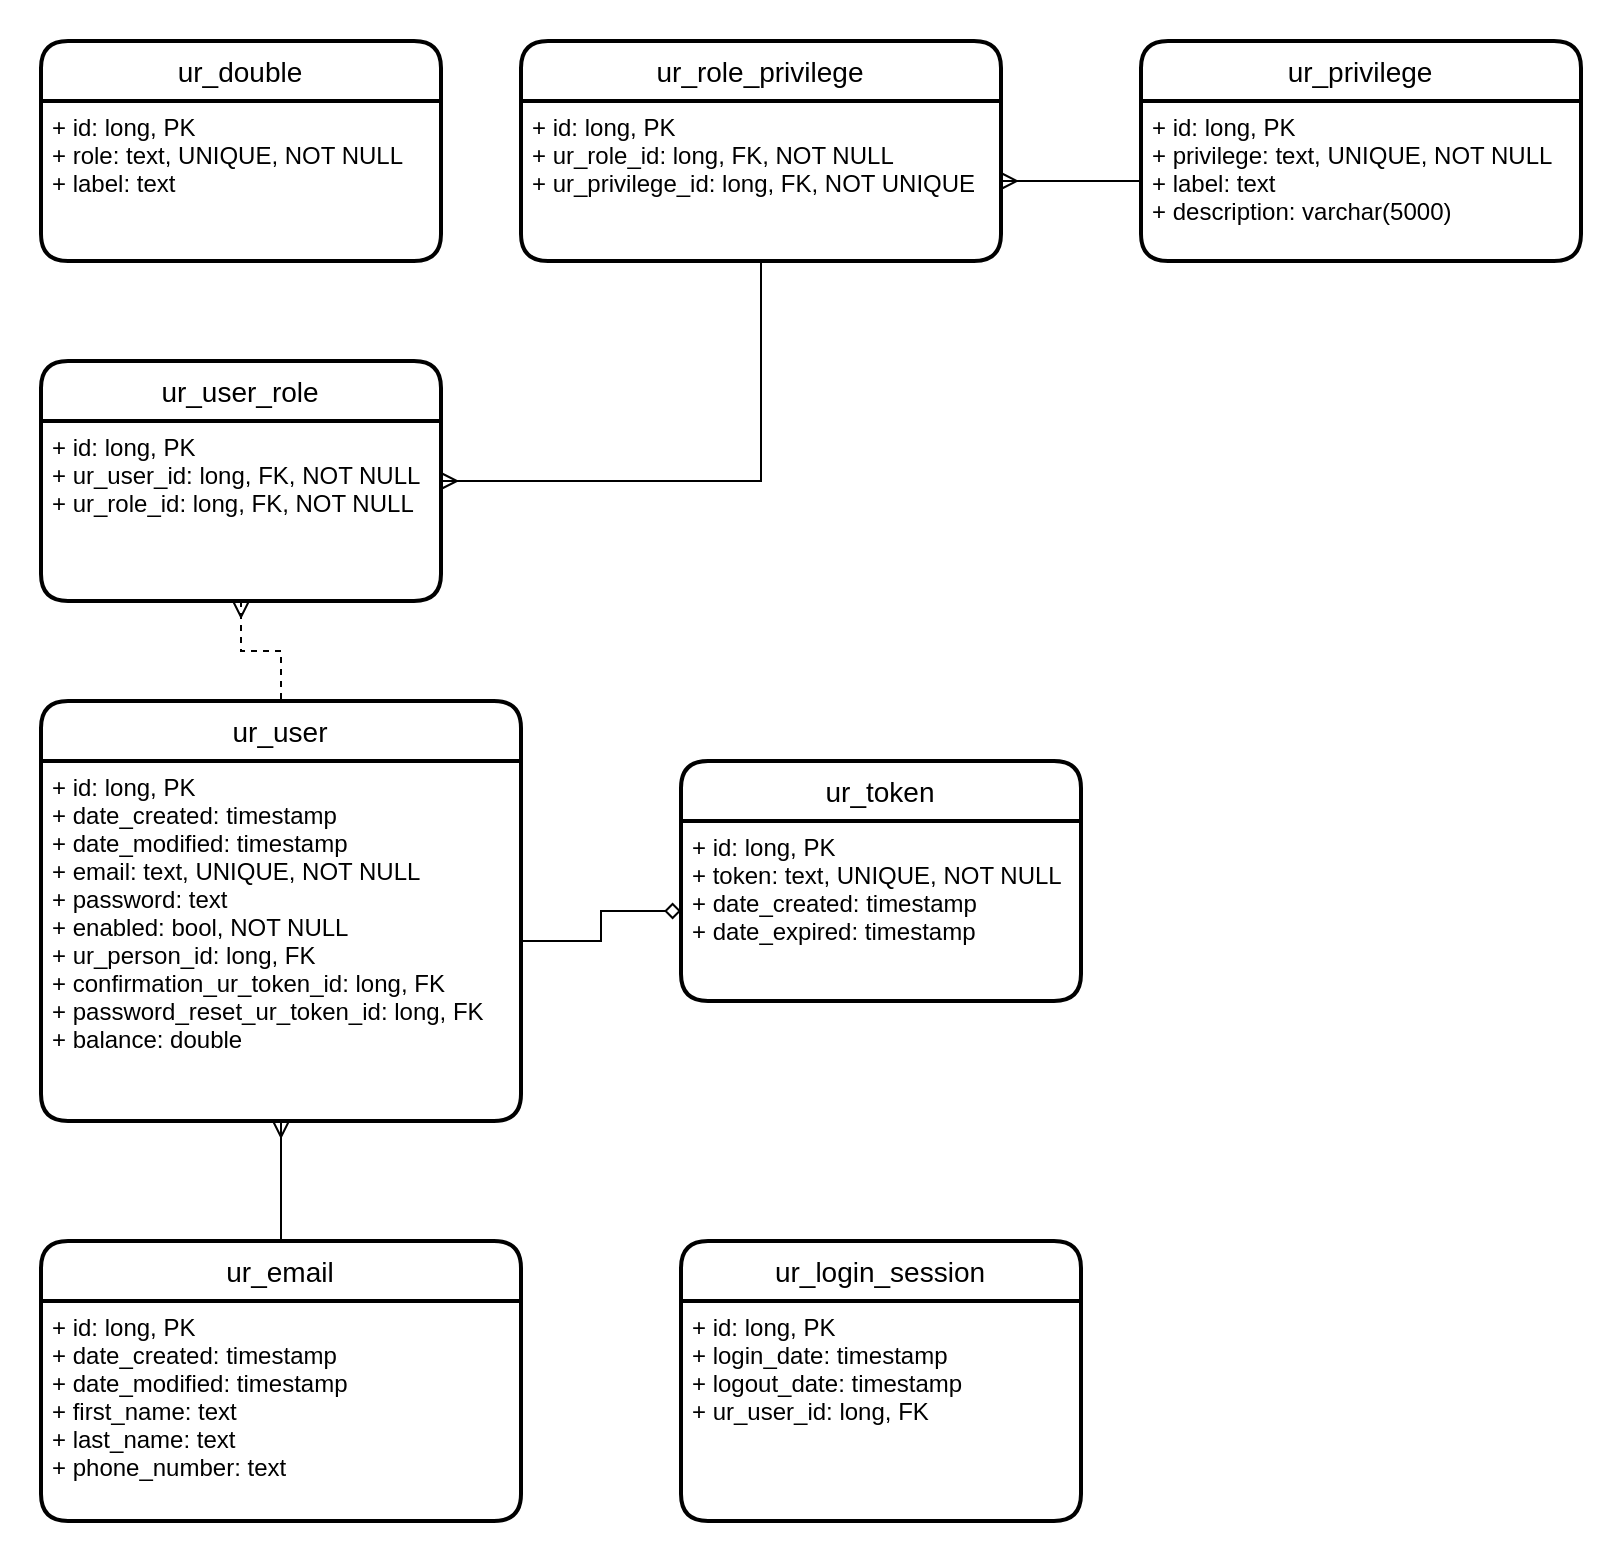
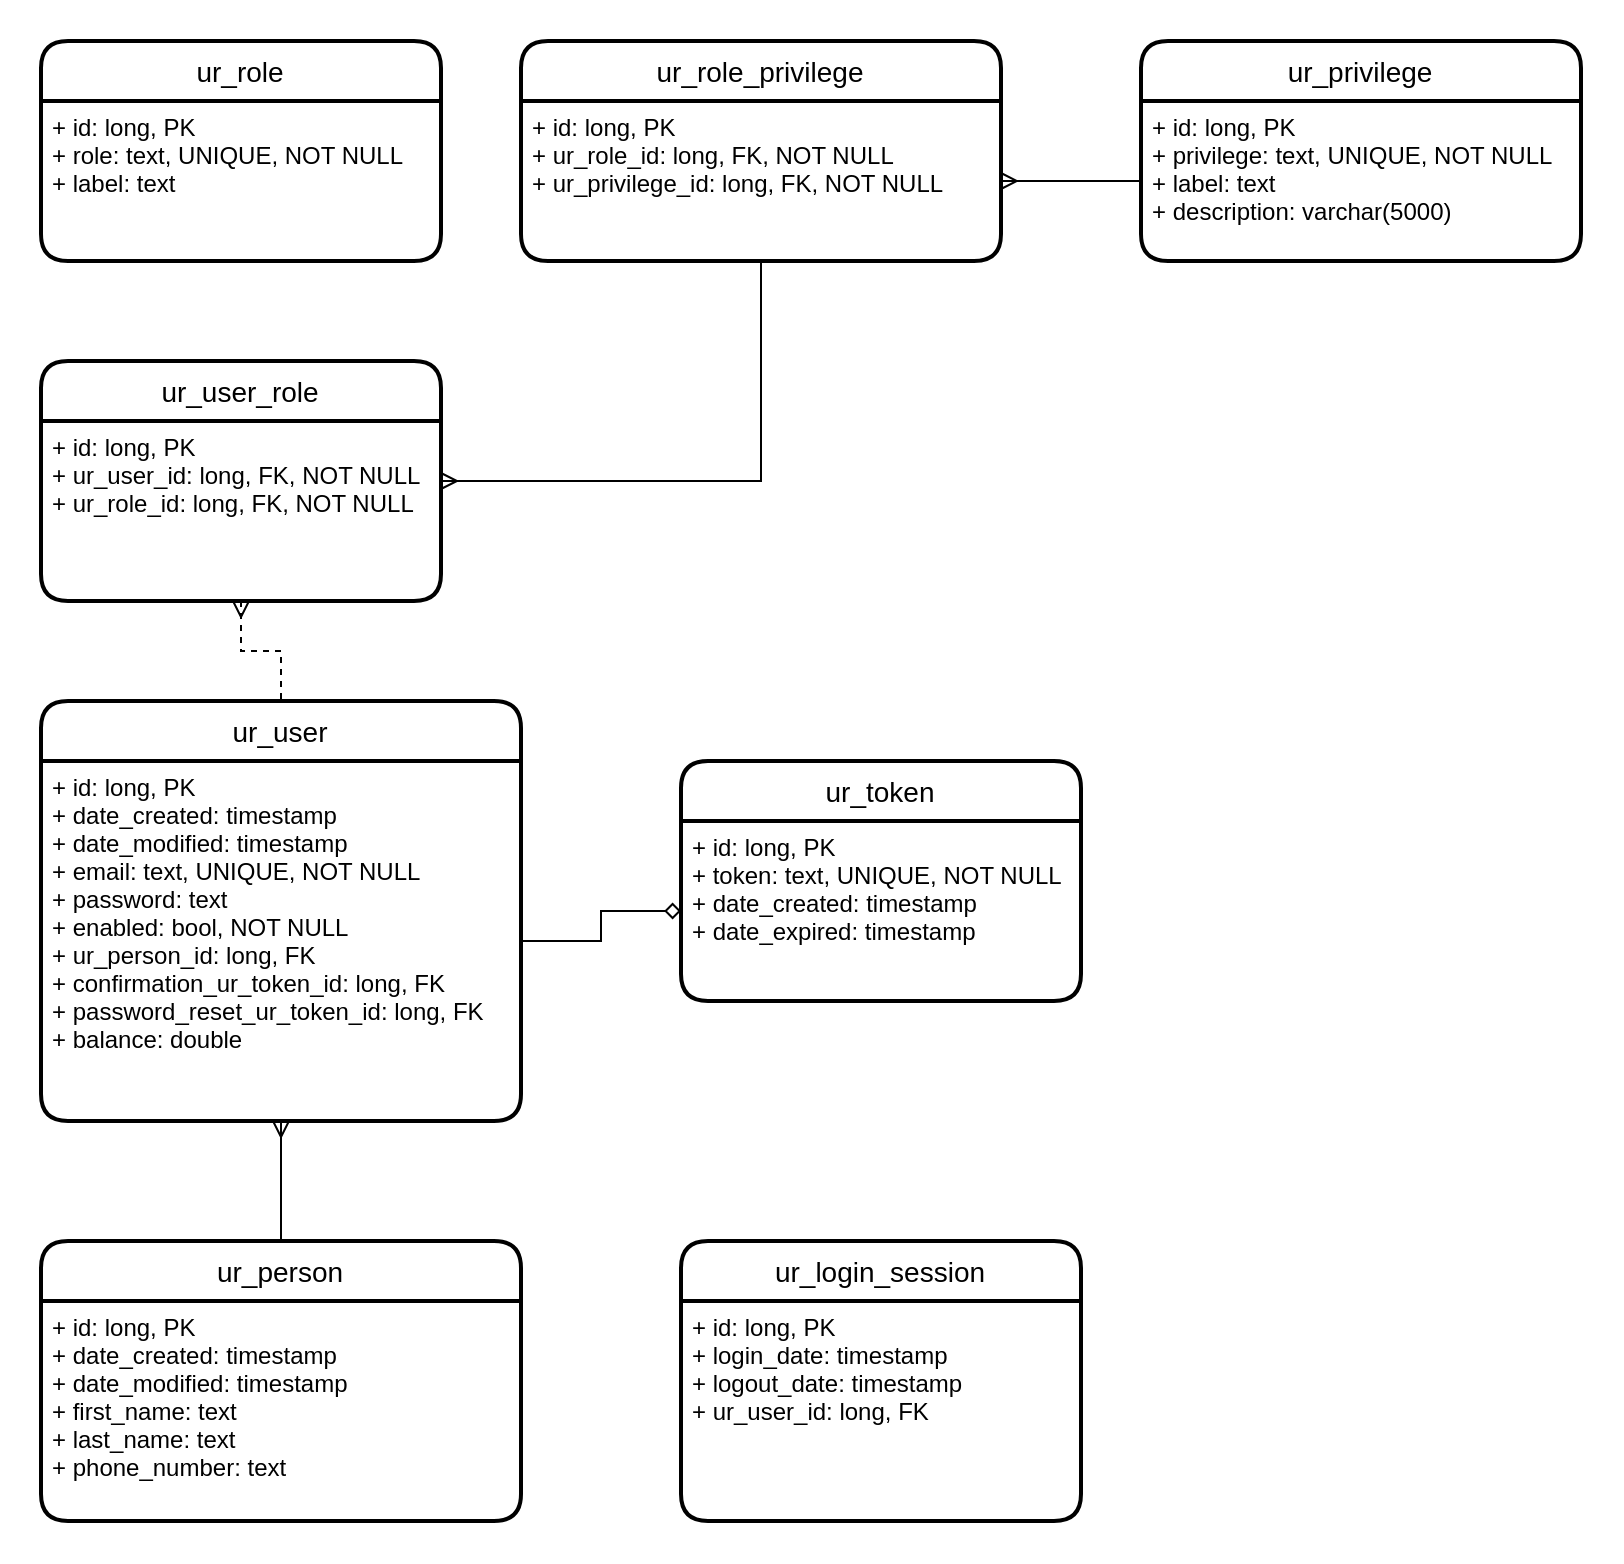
  <mxCell id="0" />
  <mxCell id="1" parent="0" />
- <mxCell id="2" value="ur_double" style="swimlane;childLayout=stackLayout;horizontal=1;startSize=30;horizontalStack=0;rounded=1;fontSize=14;fontStyle=0;strokeWidth=2;resizeParent=0;resizeLast=1;shadow=0;dashed=0;align=center;" parent="1" vertex="1"><mxGeometry x="20" y="20" width="200" height="110" as="geometry" /></mxCell>
+ <mxCell id="2" value="ur_role" style="swimlane;childLayout=stackLayout;horizontal=1;startSize=30;horizontalStack=0;rounded=1;fontSize=14;fontStyle=0;strokeWidth=2;resizeParent=0;resizeLast=1;shadow=0;dashed=0;align=center;" parent="1" vertex="1"><mxGeometry x="20" y="20" width="200" height="110" as="geometry" /></mxCell>
  <mxCell id="3" value="+ id: long, PK&#10;+ role: text, UNIQUE, NOT NULL&#10;+ label: text" style="align=left;strokeColor=none;fillColor=none;spacingLeft=4;fontSize=12;verticalAlign=top;resizable=0;rotatable=0;part=1;" parent="2" vertex="1"><mxGeometry y="30" width="200" height="80" as="geometry" /></mxCell>
  <mxCell id="4" value="ur_privilege" style="swimlane;childLayout=stackLayout;horizontal=1;startSize=30;horizontalStack=0;rounded=1;fontSize=14;fontStyle=0;strokeWidth=2;resizeParent=0;resizeLast=1;shadow=0;dashed=0;align=center;" parent="1" vertex="1"><mxGeometry x="570" y="20" width="220" height="110" as="geometry" /></mxCell>
  <mxCell id="5" value="+ id: long, PK&#10;+ privilege: text, UNIQUE, NOT NULL&#10;+ label: text&#10;+ description: varchar(5000)" style="align=left;strokeColor=none;fillColor=none;spacingLeft=4;fontSize=12;verticalAlign=top;resizable=0;rotatable=0;part=1;" parent="4" vertex="1"><mxGeometry y="30" width="220" height="80" as="geometry" /></mxCell>
  <mxCell id="6" value="ur_role_privilege" style="swimlane;childLayout=stackLayout;horizontal=1;startSize=30;horizontalStack=0;rounded=1;fontSize=14;fontStyle=0;strokeWidth=2;resizeParent=0;resizeLast=1;shadow=0;dashed=0;align=center;" parent="1" vertex="1"><mxGeometry x="260" y="20" width="240" height="110" as="geometry" /></mxCell>
- <mxCell id="7" value="+ id: long, PK&#10;+ ur_role_id: long, FK, NOT NULL&#10;+ ur_privilege_id: long, FK, NOT UNIQUE" style="align=left;strokeColor=none;fillColor=none;spacingLeft=4;fontSize=12;verticalAlign=top;resizable=0;rotatable=0;part=1;" parent="6" vertex="1"><mxGeometry y="30" width="240" height="80" as="geometry" /></mxCell>
+ <mxCell id="7" value="+ id: long, PK&#10;+ ur_role_id: long, FK, NOT NULL&#10;+ ur_privilege_id: long, FK, NOT NULL" style="align=left;strokeColor=none;fillColor=none;spacingLeft=4;fontSize=12;verticalAlign=top;resizable=0;rotatable=0;part=1;" parent="6" vertex="1"><mxGeometry y="30" width="240" height="80" as="geometry" /></mxCell>
  <mxCell id="8" style="edgeStyle=orthogonalEdgeStyle;rounded=0;orthogonalLoop=1;jettySize=auto;html=1;entryX=0;entryY=0.5;entryDx=0;entryDy=0;endArrow=none;endFill=0;startArrow=ERmany;startFill=0;" parent="1" source="7" target="5" edge="1"><mxGeometry relative="1" as="geometry" /></mxCell>
  <mxCell id="9" value="ur_user" style="swimlane;childLayout=stackLayout;horizontal=1;startSize=30;horizontalStack=0;rounded=1;fontSize=14;fontStyle=0;strokeWidth=2;resizeParent=0;resizeLast=1;shadow=0;dashed=0;align=center;" parent="1" vertex="1"><mxGeometry x="20" y="350" width="240" height="210" as="geometry" /></mxCell>
  <mxCell id="10" value="+ id: long, PK&#10;+ date_created: timestamp&#10;+ date_modified: timestamp&#10;+ email: text, UNIQUE, NOT NULL&#10;+ password: text&#10;+ enabled: bool, NOT NULL&#10;+ ur_person_id: long, FK&#10;+ confirmation_ur_token_id: long, FK&#10;+ password_reset_ur_token_id: long, FK&#10;+ balance: double" style="align=left;strokeColor=none;fillColor=none;spacingLeft=4;fontSize=12;verticalAlign=top;resizable=0;rotatable=0;part=1;" parent="9" vertex="1"><mxGeometry y="30" width="240" height="180" as="geometry" /></mxCell>
  <mxCell id="11" style="edgeStyle=orthogonalEdgeStyle;rounded=0;orthogonalLoop=1;jettySize=auto;html=1;startArrow=ERmany;startFill=0;endArrow=none;endFill=0;" parent="1" source="13" target="7" edge="1"><mxGeometry relative="1" as="geometry" /></mxCell>
  <mxCell id="12" style="edgeStyle=orthogonalEdgeStyle;rounded=0;orthogonalLoop=1;jettySize=auto;html=1;entryX=0.5;entryY=0;entryDx=0;entryDy=0;startArrow=ERmany;startFill=0;endArrow=none;endFill=0;dashed=1;" parent="1" source="13" target="9" edge="1"><mxGeometry relative="1" as="geometry" /></mxCell>
  <mxCell id="13" value="ur_user_role" style="swimlane;childLayout=stackLayout;horizontal=1;startSize=30;horizontalStack=0;rounded=1;fontSize=14;fontStyle=0;strokeWidth=2;resizeParent=0;resizeLast=1;shadow=0;dashed=0;align=center;" parent="1" vertex="1"><mxGeometry x="20" y="180" width="200" height="120" as="geometry" /></mxCell>
  <mxCell id="14" value="+ id: long, PK&#10;+ ur_user_id: long, FK, NOT NULL&#10;+ ur_role_id: long, FK, NOT NULL" style="align=left;strokeColor=none;fillColor=none;spacingLeft=4;fontSize=12;verticalAlign=top;resizable=0;rotatable=0;part=1;" parent="13" vertex="1"><mxGeometry y="30" width="200" height="90" as="geometry" /></mxCell>
  <mxCell id="15" value="ur_token" style="swimlane;childLayout=stackLayout;horizontal=1;startSize=30;horizontalStack=0;rounded=1;fontSize=14;fontStyle=0;strokeWidth=2;resizeParent=0;resizeLast=1;shadow=0;dashed=0;align=center;" parent="1" vertex="1"><mxGeometry x="340" y="380" width="200" height="120" as="geometry" /></mxCell>
  <mxCell id="16" value="+ id: long, PK&#10;+ token: text, UNIQUE, NOT NULL&#10;+ date_created: timestamp&#10;+ date_expired: timestamp" style="align=left;strokeColor=none;fillColor=none;spacingLeft=4;fontSize=12;verticalAlign=top;resizable=0;rotatable=0;part=1;" parent="15" vertex="1"><mxGeometry y="30" width="200" height="90" as="geometry" /></mxCell>
  <mxCell id="17" style="edgeStyle=orthogonalEdgeStyle;rounded=0;orthogonalLoop=1;jettySize=auto;html=1;entryX=0;entryY=0.5;entryDx=0;entryDy=0;startArrow=none;startFill=0;endArrow=diamond;endFill=0;" parent="1" source="10" target="16" edge="1"><mxGeometry relative="1" as="geometry" /></mxCell>
- <mxCell id="18" value="ur_email" style="swimlane;childLayout=stackLayout;horizontal=1;startSize=30;horizontalStack=0;rounded=1;fontSize=14;fontStyle=0;strokeWidth=2;resizeParent=0;resizeLast=1;shadow=0;dashed=0;align=center;" parent="1" vertex="1"><mxGeometry x="20" y="620" width="240" height="140" as="geometry" /></mxCell>
+ <mxCell id="18" value="ur_person" style="swimlane;childLayout=stackLayout;horizontal=1;startSize=30;horizontalStack=0;rounded=1;fontSize=14;fontStyle=0;strokeWidth=2;resizeParent=0;resizeLast=1;shadow=0;dashed=0;align=center;" parent="1" vertex="1"><mxGeometry x="20" y="620" width="240" height="140" as="geometry" /></mxCell>
  <mxCell id="19" value="+ id: long, PK&#10;+ date_created: timestamp&#10;+ date_modified: timestamp&#10;+ first_name: text&#10;+ last_name: text&#10;+ phone_number: text" style="align=left;strokeColor=none;fillColor=none;spacingLeft=4;fontSize=12;verticalAlign=top;resizable=0;rotatable=0;part=1;" parent="18" vertex="1"><mxGeometry y="30" width="240" height="110" as="geometry" /></mxCell>
  <mxCell id="20" style="edgeStyle=orthogonalEdgeStyle;rounded=0;orthogonalLoop=1;jettySize=auto;html=1;entryX=0.5;entryY=0;entryDx=0;entryDy=0;startArrow=ERmany;startFill=0;endArrow=none;endFill=0;" parent="1" source="10" target="18" edge="1"><mxGeometry relative="1" as="geometry" /></mxCell>
  <mxCell id="21" value="ur_login_session" style="swimlane;childLayout=stackLayout;horizontal=1;startSize=30;horizontalStack=0;rounded=1;fontSize=14;fontStyle=0;strokeWidth=2;resizeParent=0;resizeLast=1;shadow=0;dashed=0;align=center;" parent="1" vertex="1"><mxGeometry x="340" y="620" width="200" height="140" as="geometry" /></mxCell>
  <mxCell id="22" value="+ id: long, PK&#10;+ login_date: timestamp&#10;+ logout_date: timestamp&#10;+ ur_user_id: long, FK" style="align=left;strokeColor=none;fillColor=none;spacingLeft=4;fontSize=12;verticalAlign=top;resizable=0;rotatable=0;part=1;" parent="21" vertex="1"><mxGeometry y="30" width="200" height="110" as="geometry" /></mxCell>
